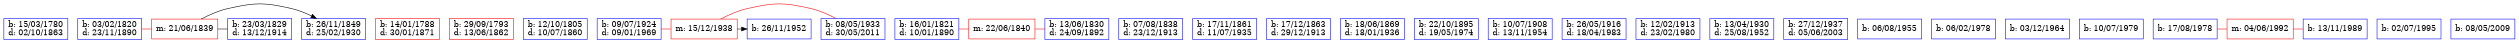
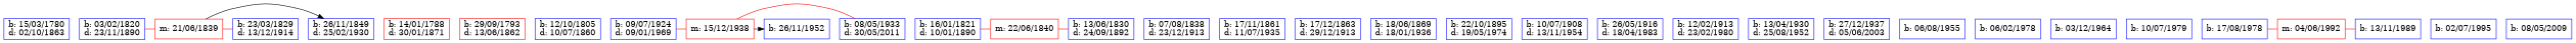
  digraph {
    node [color=blue shape=box style=solid]
    edge [arrowhead=none color=red]
    n1 [label="b: 15/03/1780\nd: 02/10/1863"]
    n2 [label="b: 26/11/1849\nd: 25/02/1930"]
    n3 [color=red label="b: 14/01/1788\nd: 30/01/1871"]
    n4 [color=red label="b: 29/09/1793\nd: 13/06/1862"]
    n5 [label="b: 12/10/1805\nd: 10/07/1860"]
    n6 [label="b: 09/07/1924\nd: 09/01/1969"]
    n7 [color=red label="m: 15/12/1938"]
    n8 [label="b: 08/05/1933\nd: 30/05/2011"]
    n9 [label="b: 03/02/1820\nd: 23/11/1890"]
    n10 [color=red label="m: 21/06/1839"]
    n11 [label="b: 23/03/1829\nd: 13/12/1914"]
    n12 [label="b: 16/01/1821\nd: 10/01/1890"]
    n13 [color=red label="m: 22/06/1840"]
    n14 [label="b: 13/06/1830\nd: 24/09/1892"]
    n15 [label="b: 26/11/1952"]
    n16 [label="b: 07/08/1838\nd: 23/12/1913"]
    n17 [label="b: 17/11/1861\nd: 11/07/1935"]
    n18 [label="b: 17/12/1863\nd: 29/12/1913"]
    n19 [label="b: 18/06/1869\nd: 18/01/1936"]
    n20 [label="b: 22/10/1895\nd: 19/05/1974"]
    n21 [label="b: 10/07/1908\nd: 13/11/1954"]
    n22 [label="b: 26/05/1916\nd: 18/04/1983"]
    n23 [label="b: 12/02/1913\nd: 23/02/1980"]
    n24 [label="b: 13/04/1930\nd: 25/08/1952"]
    n25 [label="b: 27/12/1937\nd: 05/06/2003"]
    n26 [label="b: 06/08/1955"]
    n27 [label="b: 06/02/1978"]
    n28 [label="b: 03/12/1964"]
    n29 [label="b: 10/07/1979"]
    n30 [label="b: 17/08/1978"]
    n31 [color=red label="m: 04/06/1992"]
    n32 [label="b: 13/11/1989"]
    n33 [label="b: 02/07/1995"]
    n34 [label="b: 08/05/2009"]
    subgraph sub_1 {
      rank=same
      n1
      n2
    }
    subgraph sub_2 {
      rank=same
      n2
      n3
    }
    subgraph sub_3 {
      rank=same
      n2
      n4
    }
    subgraph sub_4 {
      rank=same
      n2
      n5
    }
    subgraph sub_5 {
      rank=same
      n6
      n7
      n8
    }
    subgraph sub_6 {
      rank=same
      n9
      n10
      n11
    }
    subgraph sub_7 {
      rank=same
      n2
      n9
    }
    subgraph sub_8 {
      rank=same
      n12
      n13
      n14
    }
    subgraph sub_9 {
      rank=same
      n12
      n15
    }
    subgraph sub_10 {
      rank=same
      n11
      n15
    }
    subgraph sub_11 {
      rank=same
      n14
      n15
    }
    subgraph sub_12 {
      rank=same
      n15
      n16
    }
    subgraph sub_13 {
      rank=same
      n15
      n17
    }
    subgraph sub_14 {
      rank=same
      n15
      n18
    }
    subgraph sub_15 {
      rank=same
      n15
      n19
    }
    subgraph sub_16 {
      rank=same
      n15
      n20
    }
    subgraph sub_17 {
      rank=same
      n15
      n21
    }
    subgraph sub_18 {
      rank=same
      n15
      n22
    }
    subgraph sub_19 {
      rank=same
      n15
      n23
    }
    subgraph sub_20 {
      rank=same
      n15
      n24
    }
    subgraph sub_21 {
      rank=same
      n6
      n15
    }
    subgraph sub_22 {
      rank=same
      n15
      n25
    }
    subgraph sub_23 {
      rank=same
      n8
      n15
    }
    subgraph sub_24 {
      rank=same
      n15
      n26
    }
    subgraph sub_25 {
      rank=same
      n15
      n27
    }
    subgraph sub_26 {
      rank=same
      n15
      n28
    }
    subgraph sub_27 {
      rank=same
      n15
      n29
    }
    subgraph sub_28 {
      rank=same
      n30
      n31
      n32
    }
    subgraph sub_29 {
      rank=same
      n15
      n30
    }
    subgraph sub_30 {
      rank=same
      n15
      n33
    }
    subgraph sub_31 {
      rank=same
      n15
      n32
    }
    subgraph sub_32 {
      rank=same
      n15
      n34
    }
    n6 -> n7
    n7 -> n8
    n7 -> n15 [arrowhead="" color=""]
    n9 -> n10
    n10 -> n2 [arrowhead="" color=""]
-   n10 -> n11 [color=black]
+   n10 -> n11
    n12 -> n13
    n13 -> n14
    n30 -> n31
    n31 -> n32
  }
